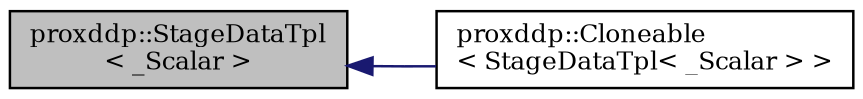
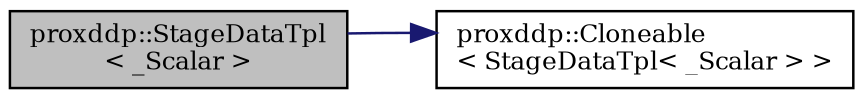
  digraph {
    rankdir=LR
    fontname="DejaVu Serif"
    node [color=black fontname="DejaVu Serif" fontsize=10 shape=record]
    n1 [fillcolor=grey75 fontcolor=black height=0.2 label="proxddp::StageDataTpl\l\< _Scalar \>" style=filled width=0.4]
    n2 [height=0.2 label="proxddp::Cloneable\l\< StageDataTpl\< _Scalar \> \>" width=0.4]
-   n1 -> n2 [color=midnightblue dir=back fontname="DejaVu Serif" fontsize=10 labelfontname=Helvetica labelfontsize=10 style=solid]
+   n2 -> n1 [color=midnightblue dir=back fontname="DejaVu Serif" fontsize=10 labelfontname=Helvetica labelfontsize=10 style=solid]
  }
